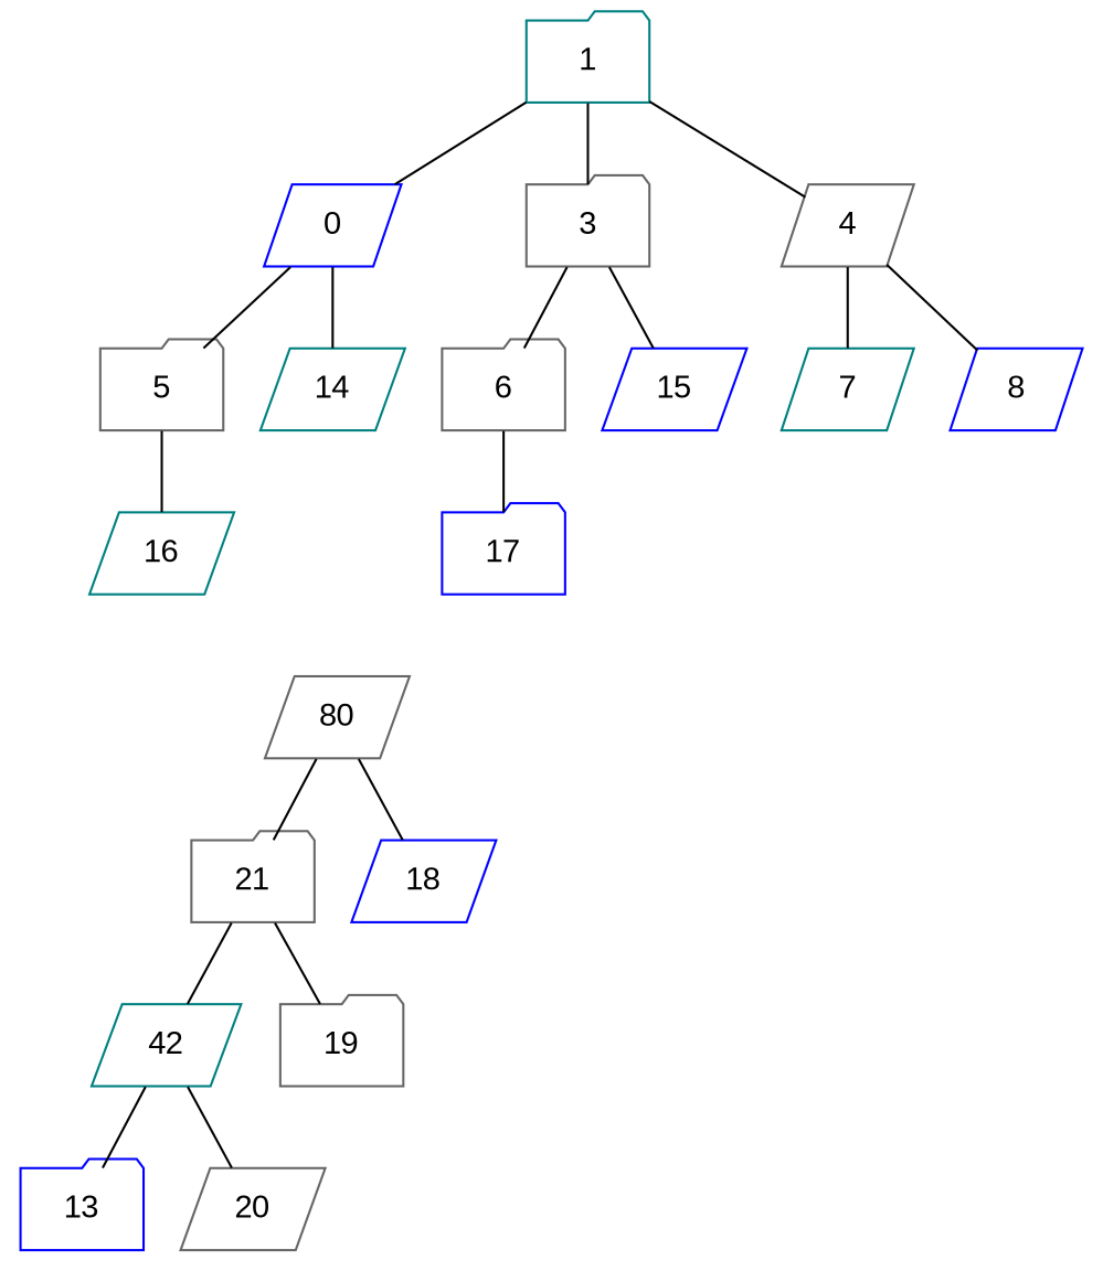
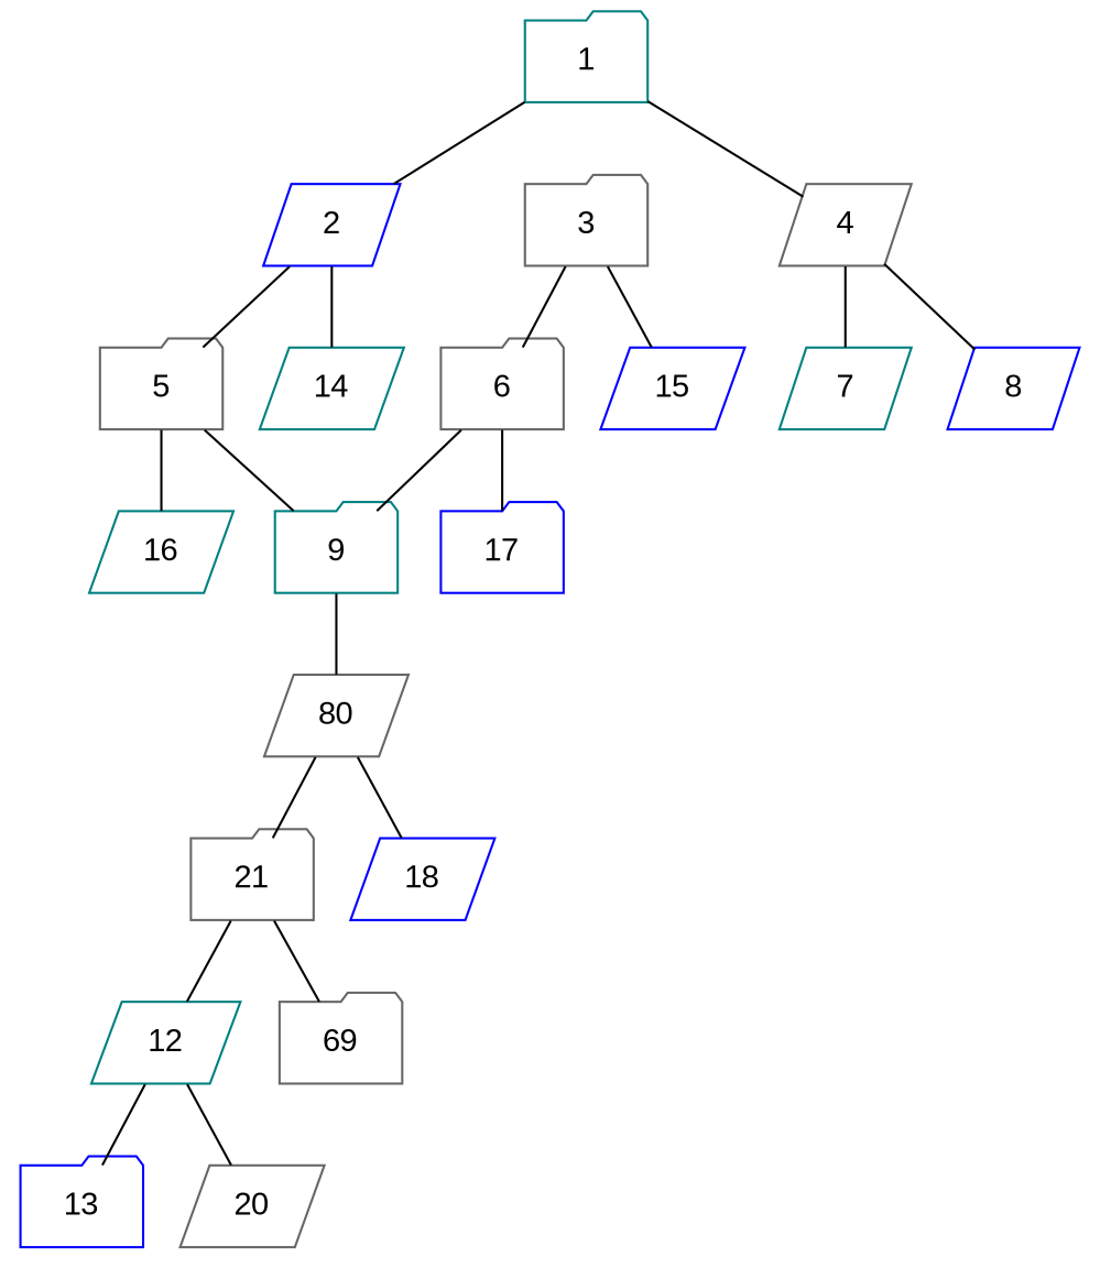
  graph {
    fontname="Liberation Sans"
    node [chem=C color=gray40 fontname="Liberation Sans" shape=parallelogram]
    edge [fontname="Liberation Sans" valence=1]
    1 [color=teal shape=folder]
-   2 [color=blue label=0]
+   2 [color=blue]
    3 [shape=folder]
    4 [chem=N]
    5 [shape=folder]
    14 [chem=H color=teal]
    6 [shape=folder]
    15 [chem=H color=blue]
    7 [chem=O color=teal]
    8 [chem=O color=blue]
+   9 [color=teal shape=folder]
    16 [chem=H color=teal]
    17 [chem=H color=blue shape=folder]
    n14 [label=80]
    n15 [label=21 shape=folder]
    18 [chem=H color=blue]
-   12 [color=teal label=42]
-   19 [chem=H shape=folder]
+   12 [color=teal]
+   19 [chem=H shape=folder label=69]
    13 [chem=O color=blue shape=folder]
    20 [chem=H]
    1 -- 2
-   1 -- 3 [valence=2]
    1 -- 4
    2 -- 5 [valence=2]
    2 -- 14
    3 -- 6
    3 -- 15
    4 -- 7 [valence=2]
    4 -- 8
+   5 -- 9
    5 -- 16
+   6 -- 9 [valence=2]
    6 -- 17
+   9 -- n14
    n14 -- n15 [valence=2]
    n14 -- 18
    n15 -- 12
    n15 -- 19
    12 -- 13 [valence=2]
    12 -- 20
  }
